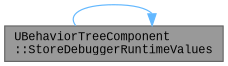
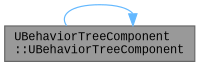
  digraph {
    rankdir=LR
    fontname="Liberation Mono"
-   n1 [color=gray40 fillcolor=grey60 fontcolor=black fontname="Liberation Mono" fontsize=10 height=0.2 label="UBehaviorTreeComponent\l::StoreDebuggerRuntimeValues" shape=box style=filled width=0.4]
+   n1 [color=gray40 fillcolor=grey60 fontcolor=black fontname="Liberation Mono" fontsize=10 height=0.2 label="UBehaviorTreeComponent\l::UBehaviorTreeComponent" shape=box style=filled width=0.4]
    n1 -> n1 [color=steelblue1 fontname="Liberation Mono" fontsize=10 labelfontname=Helvetica labelfontsize=10 style=solid]
  }
